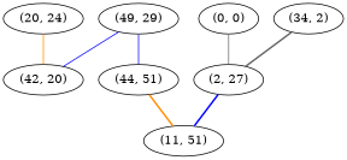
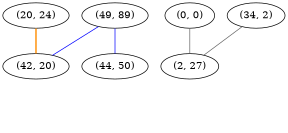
  graph {
    edge [color=blue style=solid weight=1]
    n1 [label="(20, 24)"]
    "(42, 20)"
-   "(49, 29)"
-   "(44, 51)"
-   "(11, 51)"
+   "(49, 29)" [label="(49, 89)"]
+   "(44, 51)" [label="(44, 50)"]
    "(0, 0)"
    "(2, 27)"
    "(34, 2)"
-   n1 -- "(42, 20)" [color=darkorange]
+   n1 -- "(42, 20)" [color=darkorange style=bold]
    "(49, 29)" -- "(42, 20)"
    "(49, 29)" -- "(44, 51)"
-   "(44, 51)" -- "(11, 51)" [color=darkorange style=bold]
    "(0, 0)" -- "(2, 27)" [color=gray40 weight=4]
-   "(2, 27)" -- "(11, 51)" [style=bold]
-   "(34, 2)" -- "(2, 27)" [color=gray40 style=bold]
+   "(34, 2)" -- "(2, 27)" [color=gray40]
  }
